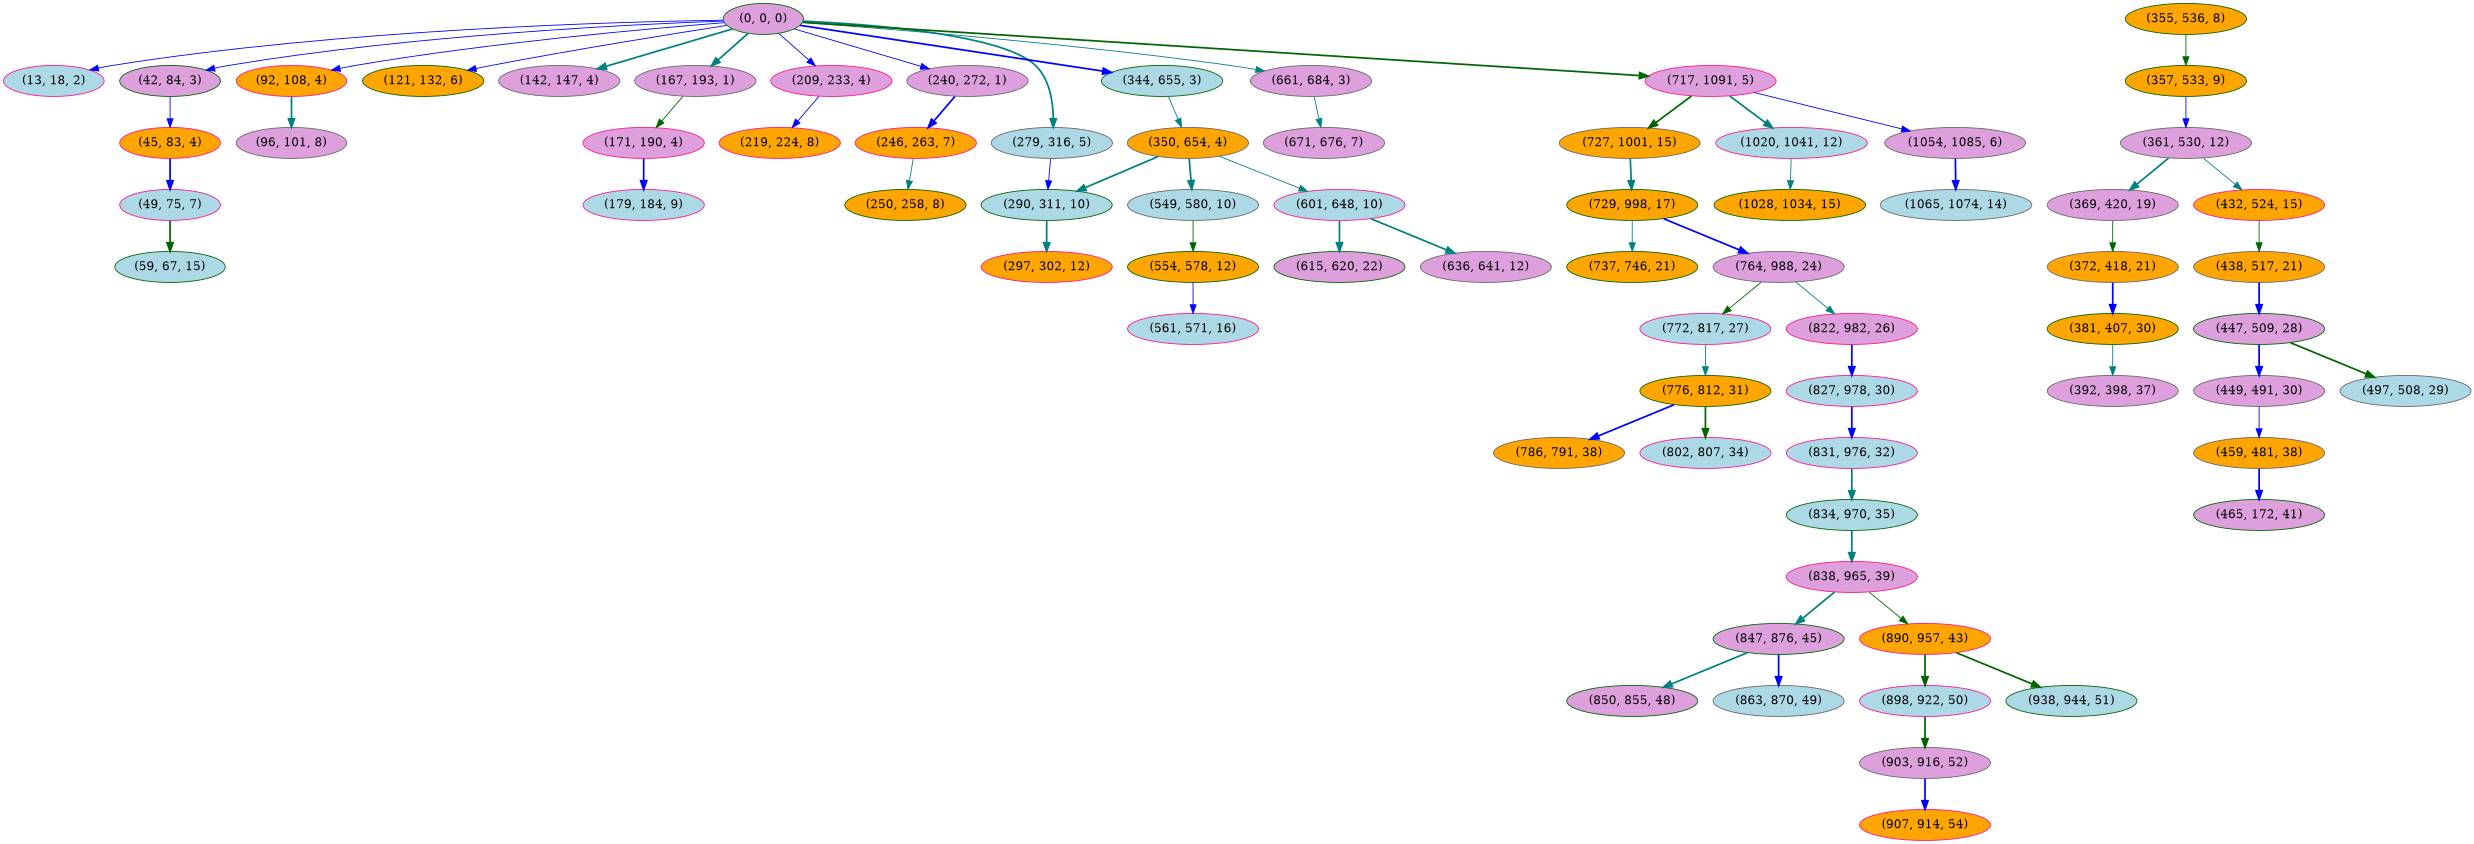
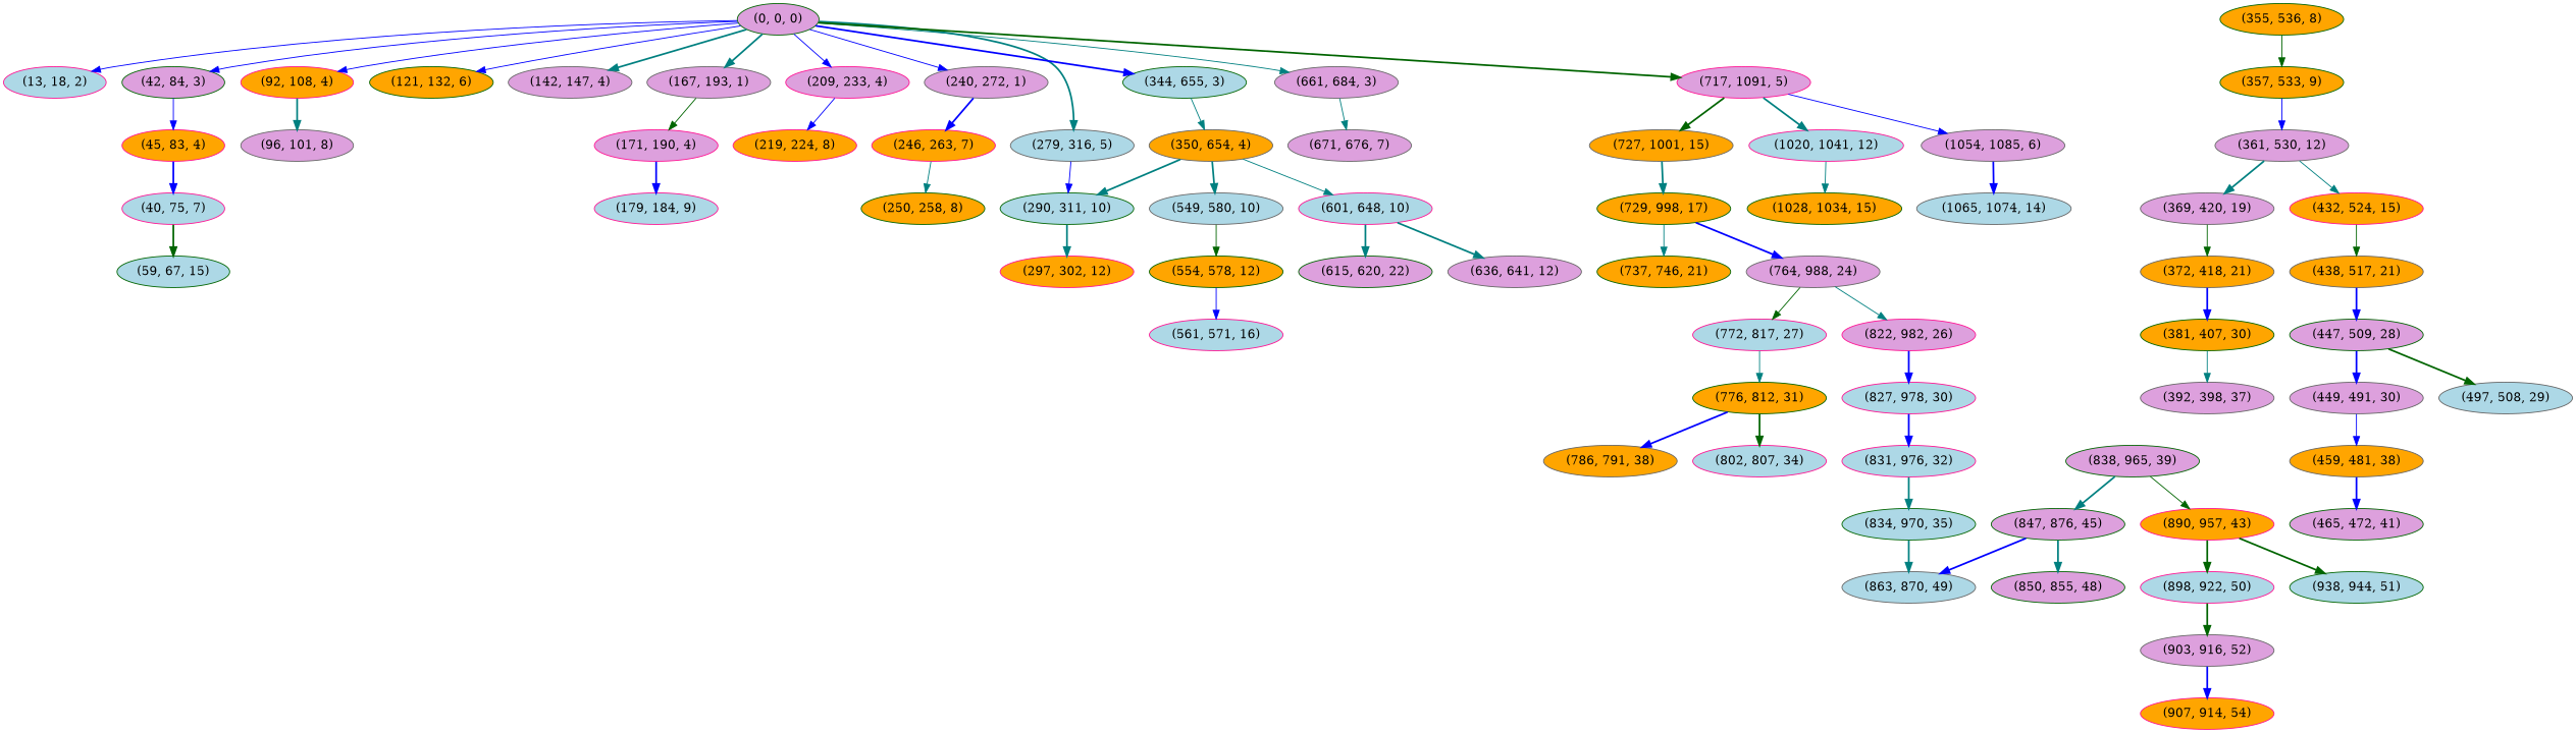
  digraph {
    node [color=gray40 fillcolor=plum style=filled]
    edge [color=blue style=bold]
    "(0, 0, 0)" [color=darkgreen]
    "(13, 18, 2)" [color=deeppink fillcolor=lightblue]
    "(42, 84, 3)" [color=darkgreen]
    "(92, 108, 4)" [color=deeppink fillcolor=orange]
    "(121, 132, 6)" [color=darkgreen fillcolor=orange]
    "(142, 147, 4)"
    "(167, 193, 1)"
    "(209, 233, 4)" [color=deeppink]
    "(240, 272, 1)"
    "(279, 316, 5)" [fillcolor=lightblue]
    "(344, 655, 3)" [color=darkgreen fillcolor=lightblue]
    "(661, 684, 3)"
    "(717, 1091, 5)" [color=deeppink]
    "(45, 83, 4)" [color=deeppink fillcolor=orange]
    "(96, 101, 8)"
    "(171, 190, 4)" [color=deeppink]
    "(219, 224, 8)" [color=deeppink fillcolor=orange]
    "(246, 263, 7)" [color=deeppink fillcolor=orange]
    "(290, 311, 10)" [color=darkgreen fillcolor=lightblue]
    "(350, 654, 4)" [fillcolor=orange]
    "(671, 676, 7)"
    "(727, 1001, 15)" [fillcolor=orange]
    "(1020, 1041, 12)" [color=deeppink fillcolor=lightblue]
    "(1054, 1085, 6)"
-   "(49, 75, 7)" [color=deeppink fillcolor=lightblue]
+   "(49, 75, 7)" [color=deeppink fillcolor=lightblue label="(40, 75, 7)"]
    "(59, 67, 15)" [color=darkgreen fillcolor=lightblue]
    "(179, 184, 9)" [color=deeppink fillcolor=lightblue]
    "(250, 258, 8)" [color=darkgreen fillcolor=orange]
    "(297, 302, 12)" [color=deeppink fillcolor=orange]
    "(549, 580, 10)" [fillcolor=lightblue]
    "(601, 648, 10)" [color=deeppink fillcolor=lightblue]
    "(355, 536, 8)" [color=darkgreen fillcolor=orange]
    "(357, 533, 9)" [color=darkgreen fillcolor=orange]
    "(554, 578, 12)" [color=darkgreen fillcolor=orange]
    "(615, 620, 22)" [color=darkgreen]
    "(636, 641, 12)"
    "(361, 530, 12)"
    "(369, 420, 19)"
    "(432, 524, 15)" [color=deeppink fillcolor=orange]
    "(372, 418, 21)" [fillcolor=orange]
    "(438, 517, 21)" [fillcolor=orange]
    "(381, 407, 30)" [color=darkgreen fillcolor=orange]
    "(392, 398, 37)"
    "(447, 509, 28)" [color=darkgreen]
    "(449, 491, 30)"
    "(497, 508, 29)" [fillcolor=lightblue]
    "(459, 481, 38)" [fillcolor=orange]
-   "(465, 472, 41)" [color=darkgreen label="(465, 172, 41)"]
+   "(465, 472, 41)" [color=darkgreen]
    "(561, 571, 16)" [color=deeppink fillcolor=lightblue]
    "(729, 998, 17)" [color=darkgreen fillcolor=orange]
    "(1028, 1034, 15)" [color=darkgreen fillcolor=orange]
    "(1065, 1074, 14)" [fillcolor=lightblue]
    "(737, 746, 21)" [color=darkgreen fillcolor=orange]
    "(764, 988, 24)"
    "(772, 817, 27)" [color=deeppink fillcolor=lightblue]
    "(822, 982, 26)" [color=deeppink]
    "(776, 812, 31)" [color=darkgreen fillcolor=orange]
    "(827, 978, 30)" [color=deeppink fillcolor=lightblue]
    "(786, 791, 38)" [fillcolor=orange]
    "(802, 807, 34)" [color=deeppink fillcolor=lightblue]
    "(831, 976, 32)" [color=deeppink fillcolor=lightblue]
    "(834, 970, 35)" [color=darkgreen fillcolor=lightblue]
-   "(838, 965, 39)" [color=deeppink]
+   "(838, 965, 39)" [color=darkgreen]
    "(847, 876, 45)" [color=darkgreen]
    "(890, 957, 43)" [color=deeppink fillcolor=orange]
    "(850, 855, 48)" [color=darkgreen]
    "(863, 870, 49)" [fillcolor=lightblue]
    "(898, 922, 50)" [color=deeppink fillcolor=lightblue]
    "(938, 944, 51)" [color=darkgreen fillcolor=lightblue]
    "(903, 916, 52)"
    "(907, 914, 54)" [color=deeppink fillcolor=orange]
    "(0, 0, 0)" -> "(13, 18, 2)" [style=solid]
    "(0, 0, 0)" -> "(42, 84, 3)" [style=solid]
    "(0, 0, 0)" -> "(92, 108, 4)" [style=solid]
    "(0, 0, 0)" -> "(121, 132, 6)" [style=solid]
    "(0, 0, 0)" -> "(142, 147, 4)" [color=teal]
    "(0, 0, 0)" -> "(167, 193, 1)" [color=teal]
    "(0, 0, 0)" -> "(209, 233, 4)" [style=solid]
    "(0, 0, 0)" -> "(240, 272, 1)" [style=solid]
    "(0, 0, 0)" -> "(279, 316, 5)" [color=teal]
    "(0, 0, 0)" -> "(344, 655, 3)"
    "(0, 0, 0)" -> "(661, 684, 3)" [color=teal style=solid]
    "(0, 0, 0)" -> "(717, 1091, 5)" [color=darkgreen]
    "(42, 84, 3)" -> "(45, 83, 4)" [style=solid]
    "(92, 108, 4)" -> "(96, 101, 8)" [color=teal]
    "(167, 193, 1)" -> "(171, 190, 4)" [color=darkgreen style=solid]
    "(209, 233, 4)" -> "(219, 224, 8)" [style=solid]
    "(240, 272, 1)" -> "(246, 263, 7)"
    "(279, 316, 5)" -> "(290, 311, 10)" [style=solid]
    "(344, 655, 3)" -> "(350, 654, 4)" [color=teal style=solid]
    "(661, 684, 3)" -> "(671, 676, 7)" [color=teal style=solid]
    "(717, 1091, 5)" -> "(727, 1001, 15)" [color=darkgreen]
    "(717, 1091, 5)" -> "(1020, 1041, 12)" [color=teal]
    "(717, 1091, 5)" -> "(1054, 1085, 6)" [style=solid]
    "(45, 83, 4)" -> "(49, 75, 7)"
    "(171, 190, 4)" -> "(179, 184, 9)"
    "(246, 263, 7)" -> "(250, 258, 8)" [color=teal style=solid]
    "(290, 311, 10)" -> "(297, 302, 12)" [color=teal]
    "(350, 654, 4)" -> "(290, 311, 10)" [color=teal]
    "(350, 654, 4)" -> "(549, 580, 10)" [color=teal]
    "(350, 654, 4)" -> "(601, 648, 10)" [color=teal style=solid]
    "(727, 1001, 15)" -> "(729, 998, 17)" [color=teal]
    "(1020, 1041, 12)" -> "(1028, 1034, 15)" [color=teal style=solid]
    "(1054, 1085, 6)" -> "(1065, 1074, 14)"
    "(49, 75, 7)" -> "(59, 67, 15)" [color=darkgreen]
    "(549, 580, 10)" -> "(554, 578, 12)" [color=darkgreen style=solid]
    "(601, 648, 10)" -> "(615, 620, 22)" [color=teal]
    "(601, 648, 10)" -> "(636, 641, 12)" [color=teal]
    "(355, 536, 8)" -> "(357, 533, 9)" [color=darkgreen style=solid]
    "(357, 533, 9)" -> "(361, 530, 12)" [style=solid]
    "(554, 578, 12)" -> "(561, 571, 16)" [style=solid]
    "(361, 530, 12)" -> "(369, 420, 19)" [color=teal]
    "(361, 530, 12)" -> "(432, 524, 15)" [color=teal style=solid]
    "(369, 420, 19)" -> "(372, 418, 21)" [color=darkgreen style=solid]
    "(432, 524, 15)" -> "(438, 517, 21)" [color=darkgreen style=solid]
    "(372, 418, 21)" -> "(381, 407, 30)"
    "(438, 517, 21)" -> "(447, 509, 28)"
    "(381, 407, 30)" -> "(392, 398, 37)" [color=teal style=solid]
    "(447, 509, 28)" -> "(449, 491, 30)"
    "(447, 509, 28)" -> "(497, 508, 29)" [color=darkgreen]
    "(449, 491, 30)" -> "(459, 481, 38)" [style=solid]
    "(459, 481, 38)" -> "(465, 472, 41)"
    "(729, 998, 17)" -> "(737, 746, 21)" [color=teal style=solid]
    "(729, 998, 17)" -> "(764, 988, 24)"
    "(764, 988, 24)" -> "(772, 817, 27)" [color=darkgreen style=solid]
    "(764, 988, 24)" -> "(822, 982, 26)" [color=teal style=solid]
    "(772, 817, 27)" -> "(776, 812, 31)" [color=teal style=solid]
    "(822, 982, 26)" -> "(827, 978, 30)"
    "(776, 812, 31)" -> "(786, 791, 38)"
    "(776, 812, 31)" -> "(802, 807, 34)" [color=darkgreen]
    "(827, 978, 30)" -> "(831, 976, 32)"
    "(831, 976, 32)" -> "(834, 970, 35)" [color=teal]
-   "(834, 970, 35)" -> "(838, 965, 39)" [color=teal]
+   "(834, 970, 35)" -> "(863, 870, 49)" [color=teal]
    "(838, 965, 39)" -> "(847, 876, 45)" [color=teal]
    "(838, 965, 39)" -> "(890, 957, 43)" [color=darkgreen style=solid]
    "(847, 876, 45)" -> "(850, 855, 48)" [color=teal]
    "(847, 876, 45)" -> "(863, 870, 49)"
    "(890, 957, 43)" -> "(898, 922, 50)" [color=darkgreen]
    "(890, 957, 43)" -> "(938, 944, 51)" [color=darkgreen]
    "(898, 922, 50)" -> "(903, 916, 52)" [color=darkgreen]
    "(903, 916, 52)" -> "(907, 914, 54)"
  }
